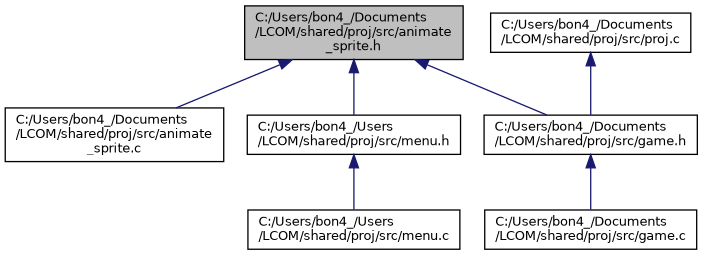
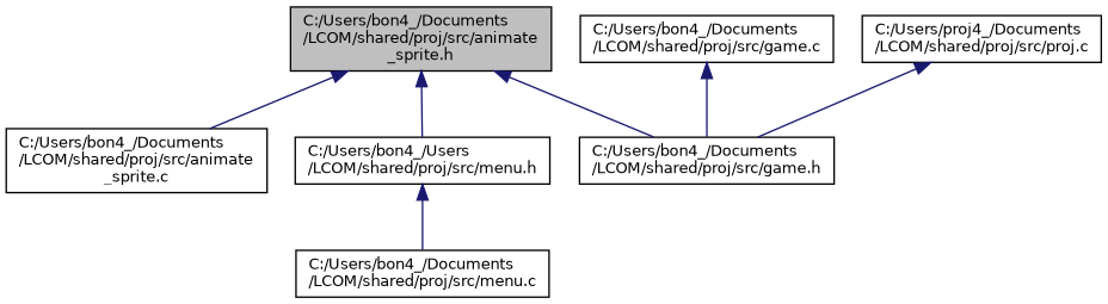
  digraph {
    node [color=black fillcolor=white fontname=Helvetica fontsize=10 shape=record style=filled]
    edge [color=midnightblue dir=back fontname=Helvetica fontsize=10 labelfontname=Helvetica labelfontsize=10 style=solid]
    n1 [fillcolor=grey75 fontcolor=black height=0.2 label="C:/Users/bon4_/Documents\l/LCOM/shared/proj/src/animate\l_sprite.h" width=0.4]
    n2 [height=0.2 label="C:/Users/bon4_/Documents\l/LCOM/shared/proj/src/animate\l_sprite.c" width=0.4]
    n3 [height=0.2 label="C:/Users/bon4_/Documents\l/LCOM/shared/proj/src/game.h" width=0.4]
    n4 [height=0.2 label="C:/Users/bon4_/Users\l/LCOM/shared/proj/src/menu.h" width=0.4]
    n5 [height=0.2 label="C:/Users/bon4_/Documents\l/LCOM/shared/proj/src/game.c" width=0.4]
-   n6 [height=0.2 label="C:/Users/bon4_/Users\l/LCOM/shared/proj/src/menu.c" width=0.4]
-   n7 [height=0.2 label="C:/Users/bon4_/Documents\l/LCOM/shared/proj/src/proj.c" width=0.4]
+   n6 [height=0.2 label="C:/Users/bon4_/Documents\l/LCOM/shared/proj/src/menu.c" width=0.4]
+   n7 [height=0.2 label="C:/Users/proj4_/Documents\l/LCOM/shared/proj/src/proj.c" width=0.4]
    n1 -> n2
    n1 -> n3
    n1 -> n4
-   n3 -> n5
+   n5 -> n3
    n4 -> n6
    n7 -> n3
  }
